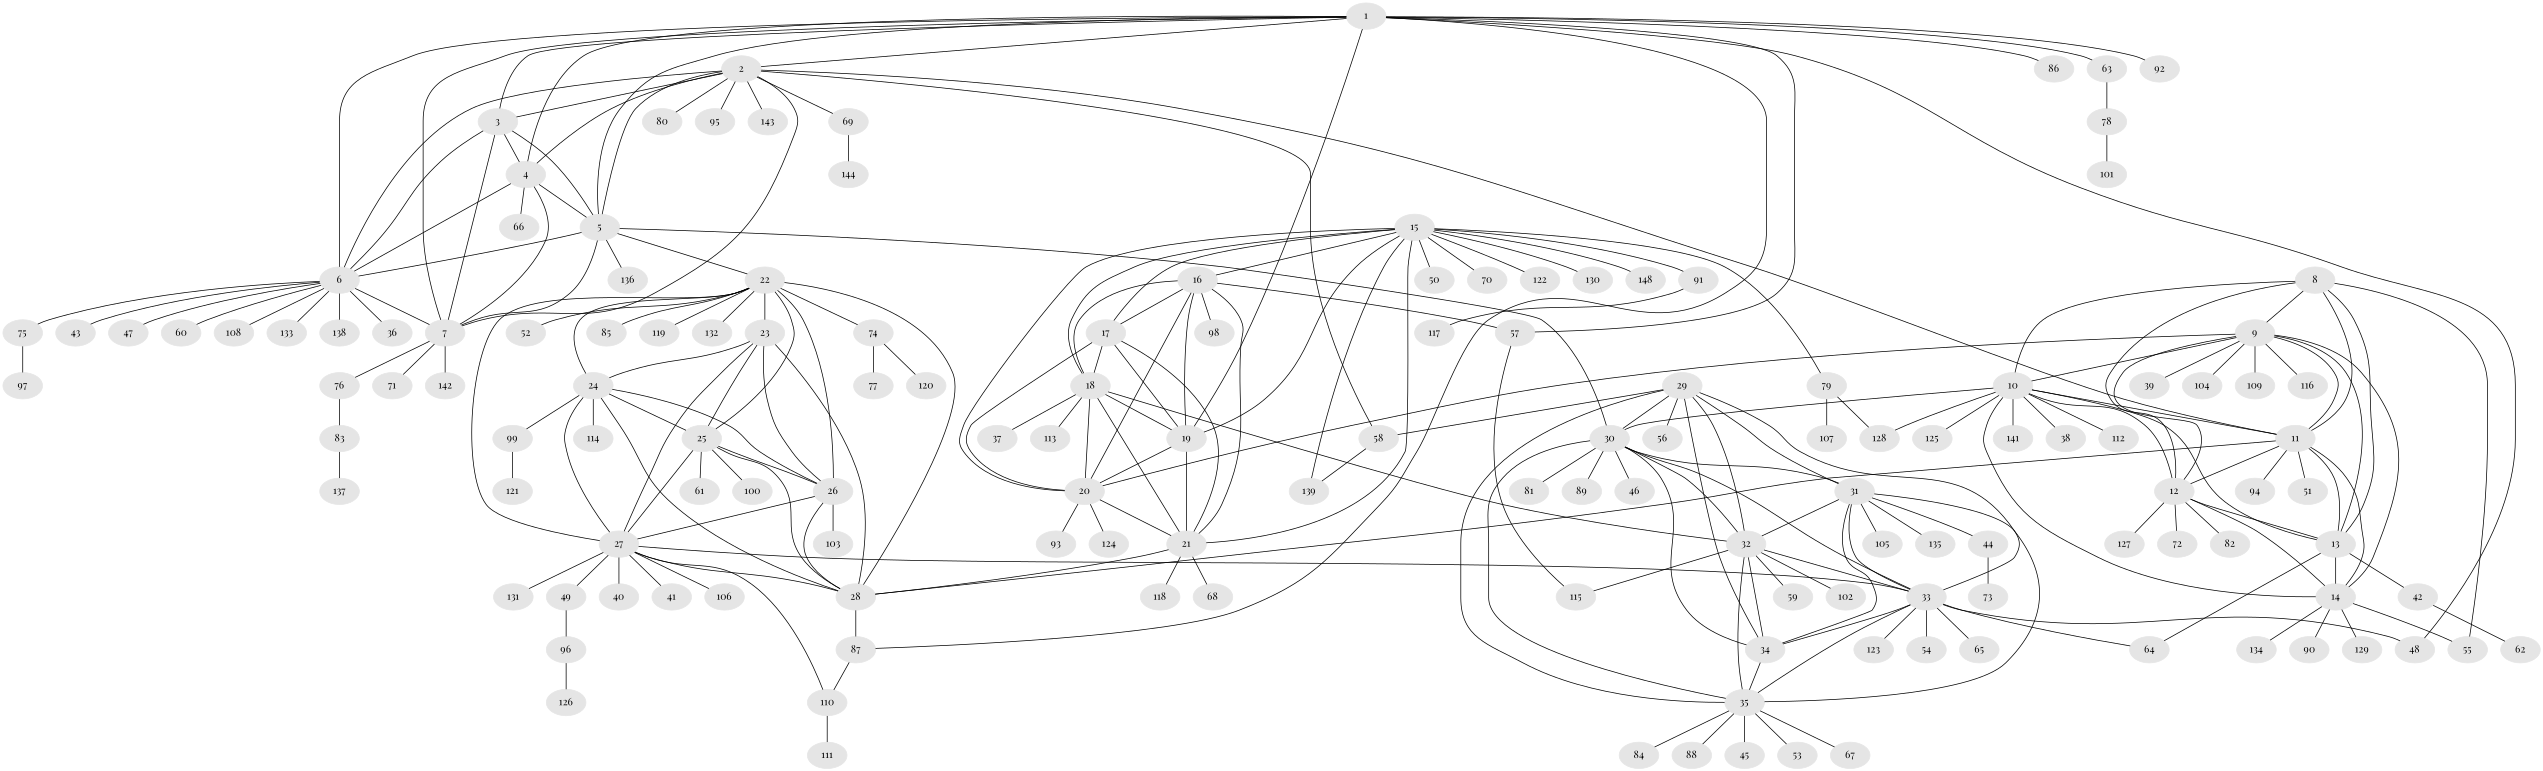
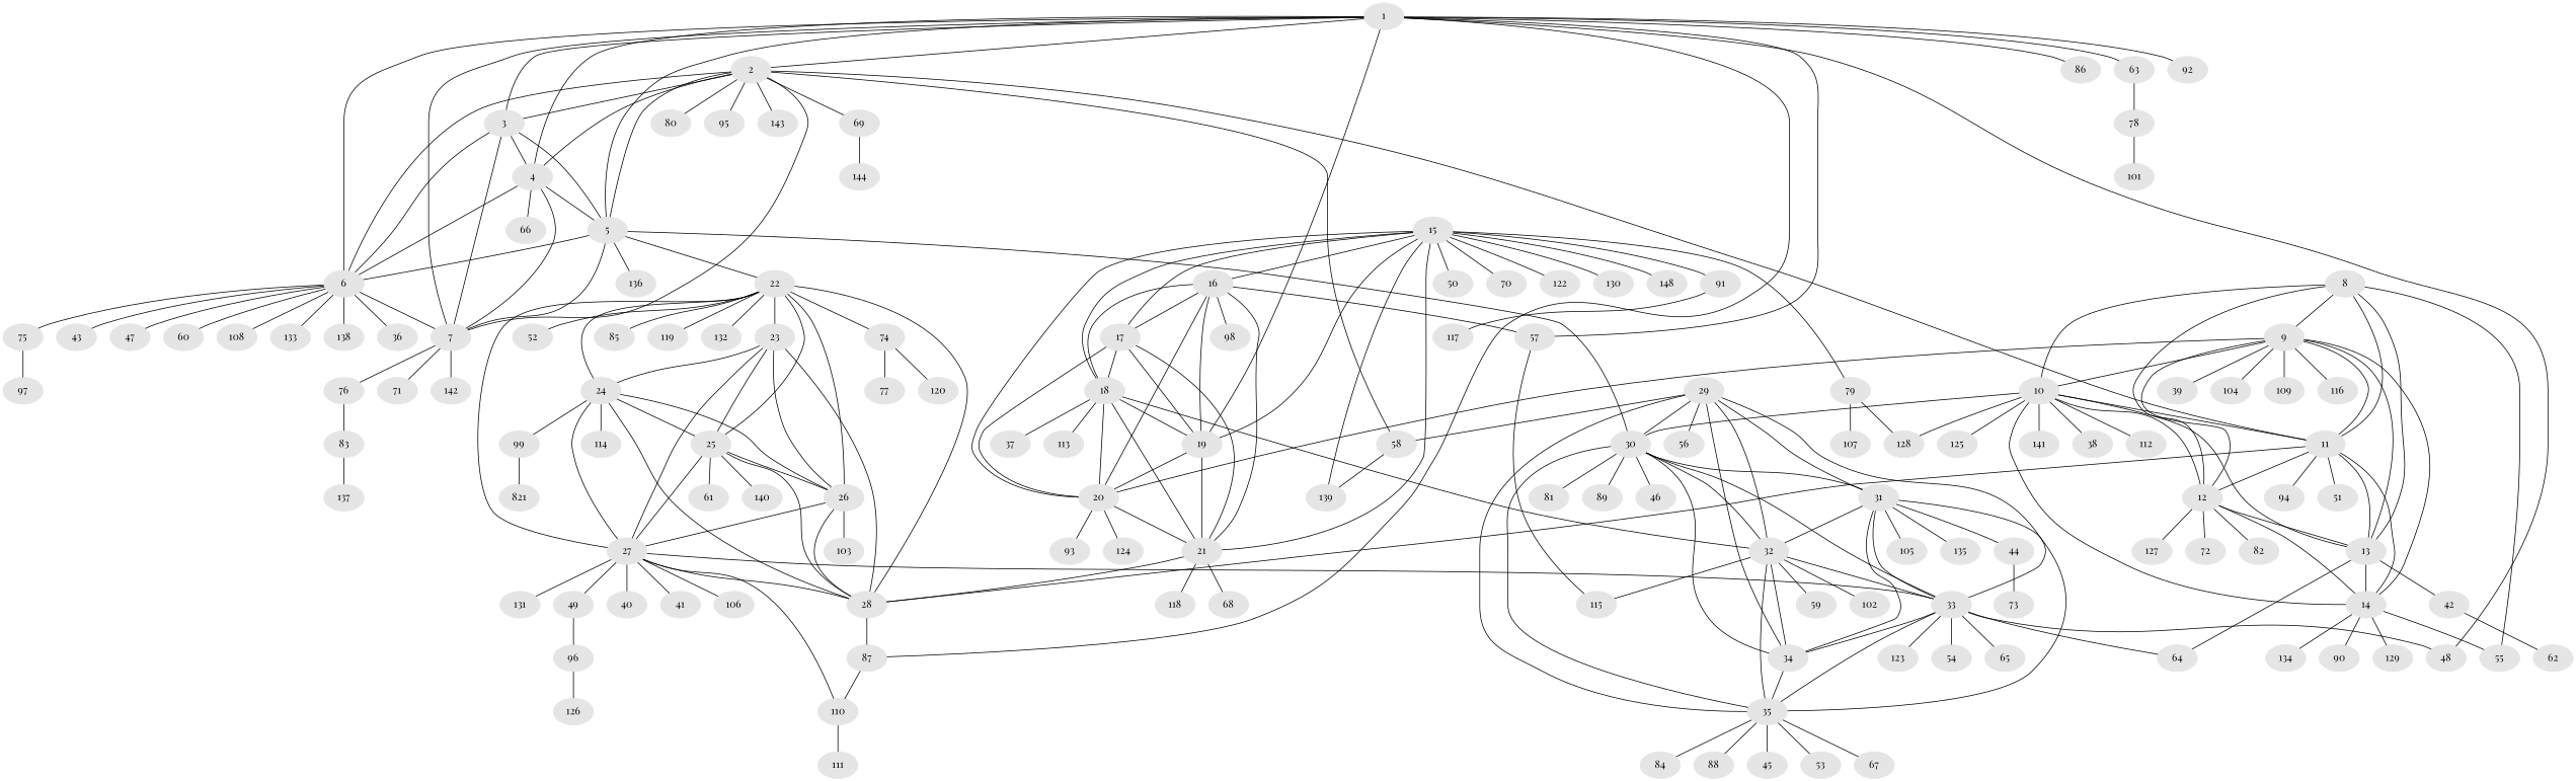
  graph {
    fontname="Playfair Display"
    node [color=gray90 fontname="Playfair Display" style=filled]
    edge [fontname="Playfair Display"]
    1
    2
    3
    4
    5
    6
    7
    19
    48
    57
    63
    86
    87
    92
    11
    58
    69
    80
    95
    143
    66
    22
    30
    136
    36
    43
    47
    60
    75
    108
    133
    138
    71
    76
    142
    20
    21
    115
    78
    110
    12
    13
    14
    28
    51
    94
    139
    144
    23
    24
    25
    26
    27
    52
    74
    85
    119
    132
    32
    33
    31
    34
    35
    46
    81
    89
    97
    83
    8
    9
    10
    55
    39
    104
    109
    116
    38
    112
    125
    128
    141
    72
    82
    127
    42
    64
    90
    129
    134
    93
    124
    62
    15
    16
    17
    18
    50
    70
    79
    91
    122
    130
    n103 [label=148]
    98
    37
    113
    68
    118
    107
    117
    59
    102
    99
    114
    61
-   100
+   100 [label=140]
    103
    40
    41
    49
    106
    131
    77
    120
-   121
+   121 [label=821]
    54
    65
    123
    96
    111
    29
    56
    44
    105
    135
    45
    53
    67
    84
    88
    73
    126
    101
    137
    1 -- 2
    1 -- 3
    1 -- 4
    1 -- 5
    1 -- 6
    1 -- 7
    1 -- 19
    1 -- 48
    1 -- 57
    1 -- 63
    1 -- 86
    1 -- 87
    1 -- 92
    2 -- 3
    2 -- 4
    2 -- 5
    2 -- 6
    2 -- 7
    2 -- 11
    2 -- 58
    2 -- 69
    2 -- 80
    2 -- 95
    2 -- 143
    3 -- 4
    3 -- 5
    3 -- 6
    3 -- 7
    4 -- 5
    4 -- 6
    4 -- 7
    4 -- 66
    5 -- 6
    5 -- 7
    5 -- 22
    5 -- 30
    5 -- 136
    6 -- 7
    6 -- 36
    6 -- 43
    6 -- 47
    6 -- 60
    6 -- 75
    6 -- 108
    6 -- 133
    6 -- 138
    7 -- 71
    7 -- 76
    7 -- 142
    19 -- 20
    19 -- 21
    57 -- 115
    63 -- 78
    87 -- 110
    11 -- 12
    11 -- 13
    11 -- 14
    11 -- 28
    11 -- 51
    11 -- 94
    58 -- 139
    69 -- 144
    22 -- 28
    22 -- 23
    22 -- 24
    22 -- 25
    22 -- 26
    22 -- 27
    22 -- 52
    22 -- 74
    22 -- 85
    22 -- 119
    22 -- 132
    30 -- 32
    30 -- 33
    30 -- 31
    30 -- 34
    30 -- 35
    30 -- 46
    30 -- 81
    30 -- 89
    75 -- 97
    76 -- 83
    20 -- 21
    20 -- 93
    20 -- 124
    21 -- 28
    21 -- 68
    21 -- 118
    78 -- 101
    110 -- 111
    12 -- 13
    12 -- 14
    12 -- 72
    12 -- 82
    12 -- 127
    13 -- 14
    13 -- 42
    13 -- 64
    14 -- 55
    14 -- 90
    14 -- 129
    14 -- 134
    28 -- 87
    23 -- 28
    23 -- 24
    23 -- 25
    23 -- 26
    23 -- 27
    24 -- 28
    24 -- 25
    24 -- 26
    24 -- 27
    24 -- 99
    24 -- 114
    25 -- 28
    25 -- 26
    25 -- 27
    25 -- 61
    25 -- 100
    26 -- 28
    26 -- 27
    26 -- 103
    27 -- 110
    27 -- 28
    27 -- 33
    27 -- 40
    27 -- 41
    27 -- 49
    27 -- 106
    27 -- 131
    74 -- 77
    74 -- 120
    32 -- 115
    32 -- 33
    32 -- 34
    32 -- 35
    32 -- 59
    32 -- 102
    33 -- 48
    33 -- 34
    33 -- 35
    33 -- 64
    33 -- 54
    33 -- 65
    33 -- 123
    31 -- 32
    31 -- 33
    31 -- 34
    31 -- 35
    31 -- 44
    31 -- 105
    31 -- 135
    34 -- 35
    35 -- 45
    35 -- 53
    35 -- 67
    35 -- 84
    35 -- 88
    83 -- 137
    8 -- 11
    8 -- 12
    8 -- 13
    8 -- 9
    8 -- 10
    8 -- 55
    9 -- 11
    9 -- 20
    9 -- 12
    9 -- 13
    9 -- 14
    9 -- 10
    9 -- 39
    9 -- 104
    9 -- 109
    9 -- 116
    10 -- 11
    10 -- 30
    10 -- 12
    10 -- 13
    10 -- 14
    10 -- 38
    10 -- 112
    10 -- 125
    10 -- 128
    10 -- 141
    42 -- 62
    15 -- 19
    15 -- 20
    15 -- 21
    15 -- 139
    15 -- 16
    15 -- 17
    15 -- 18
    15 -- 50
    15 -- 70
    15 -- 79
    15 -- 91
    15 -- 122
    15 -- 130
    15 -- n103
    16 -- 19
    16 -- 57
    16 -- 20
    16 -- 21
    16 -- 17
    16 -- 18
    16 -- 98
    17 -- 19
    17 -- 20
    17 -- 21
    17 -- 18
    18 -- 19
    18 -- 20
    18 -- 21
    18 -- 32
    18 -- 37
    18 -- 113
    79 -- 128
    79 -- 107
    91 -- 117
    99 -- 121
    49 -- 96
    96 -- 126
    29 -- 58
    29 -- 30
    29 -- 32
    29 -- 33
    29 -- 31
    29 -- 34
    29 -- 35
    29 -- 56
    44 -- 73
  }
